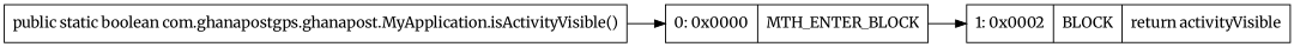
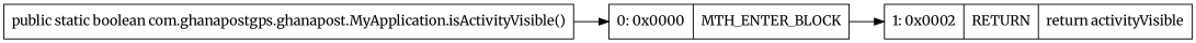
  digraph {
    rankdir=LR
    fontname=Merriweather
    node [shape=record fontname=Merriweather]
    edge [fontname=Merriweather]
    n1 [label="{0\:\ 0x0000|MTH_ENTER_BLOCK\l}"]
-   n2 [label="{1\:\ 0x0002|BLOCK\l|return activityVisible\l}"]
+   n2 [label="{1\:\ 0x0002|RETURN\l|return activityVisible\l}"]
    n3 [label="{public static boolean com.ghanapostgps.ghanapost.MyApplication.isActivityVisible() }"]
    n1 -> n2
    n3 -> n1
  }
